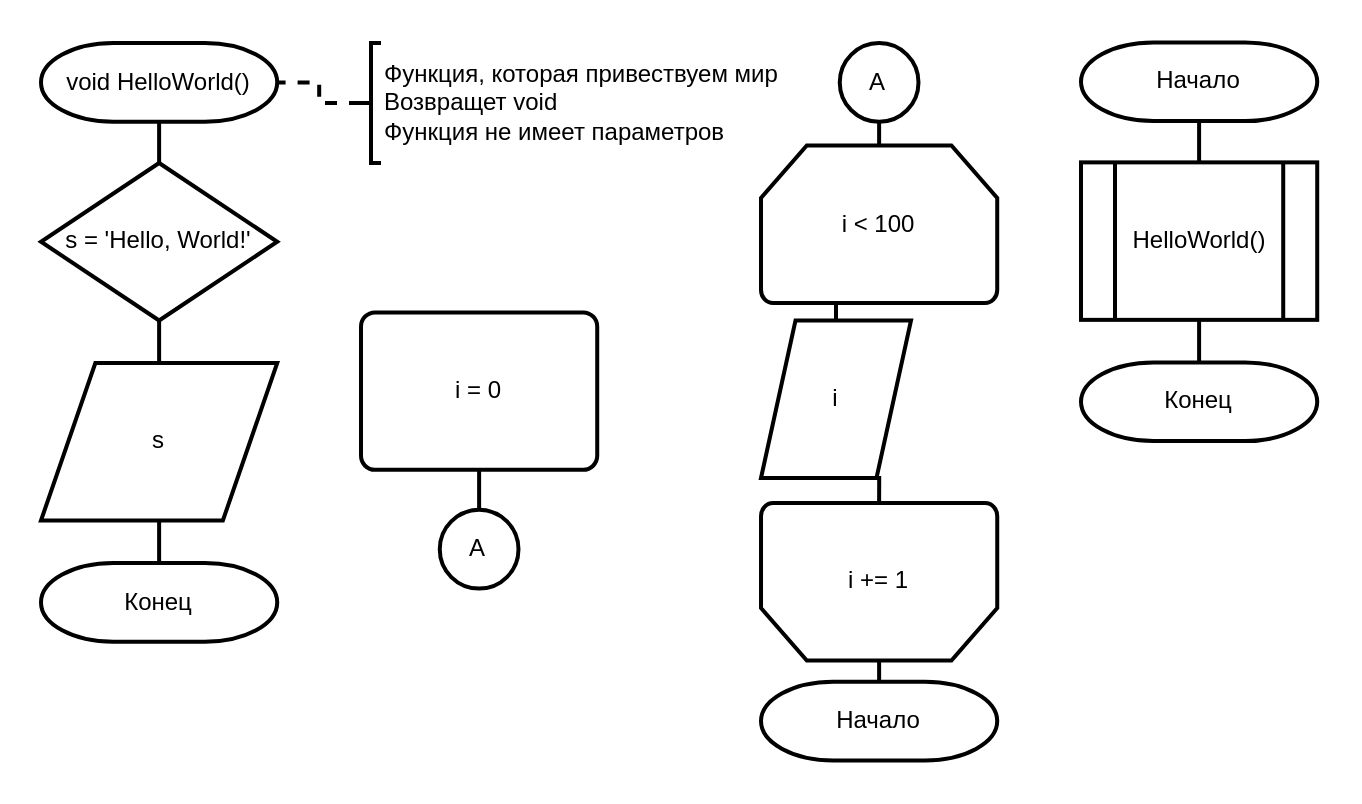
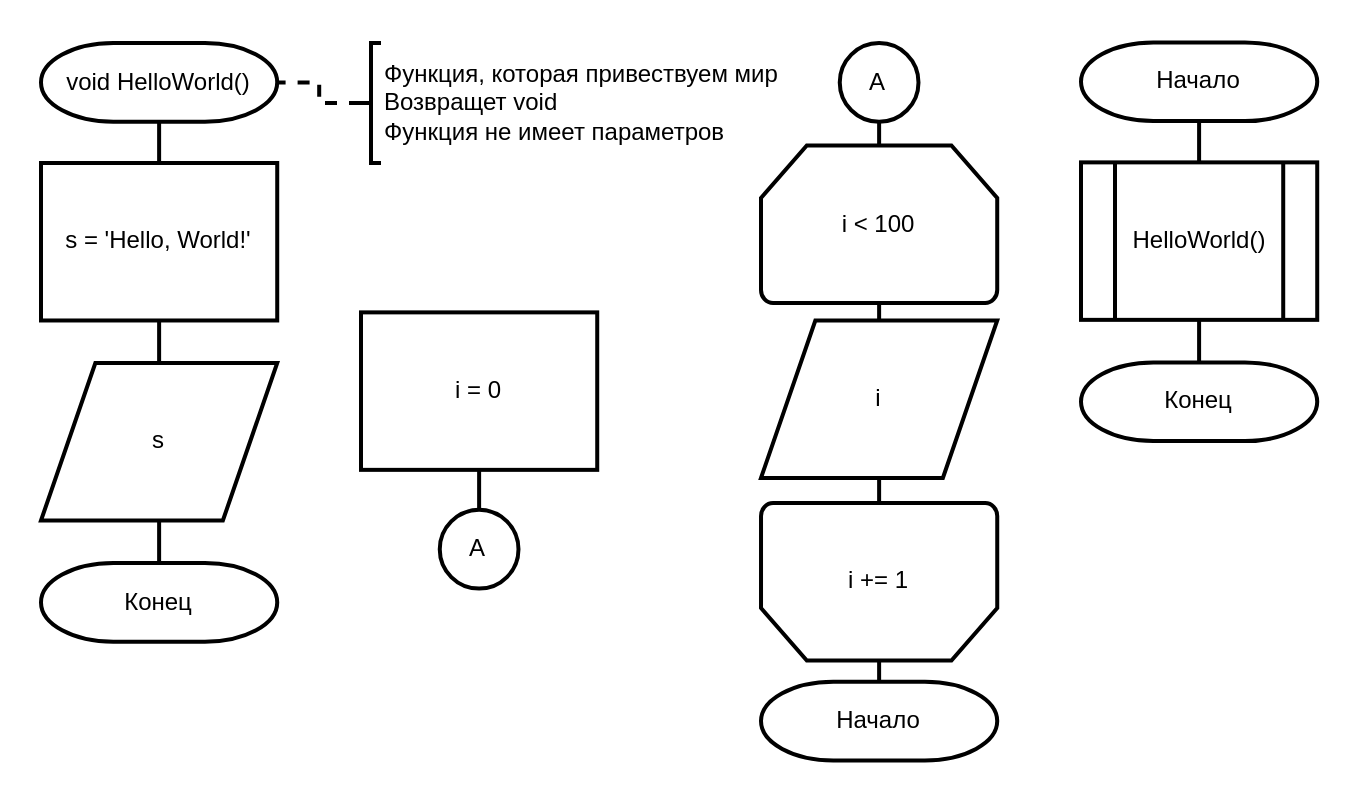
  <mxCell id="0" />
  <mxCell id="1" parent="0" />
  <mxCell id="2" style="edgeStyle=orthogonalEdgeStyle;rounded=0;orthogonalLoop=1;jettySize=auto;html=1;exitX=0.5;exitY=0;exitDx=0;exitDy=0;exitPerimeter=0;entryX=0.5;entryY=0;entryDx=0;entryDy=0;entryPerimeter=0;endArrow=none;endFill=0;strokeWidth=2;" edge="1" parent="1" source="3" target="24"><mxGeometry relative="1" as="geometry" /></mxCell>
  <mxCell id="3" value="i += 1" style="strokeWidth=2;html=1;shape=mxgraph.flowchart.loop_limit;whiteSpace=wrap;rounded=0;direction=west;" vertex="1" parent="1"><mxGeometry x="380" y="251" width="118.11" height="78.74" as="geometry" /></mxCell>
  <mxCell id="4" style="edgeStyle=orthogonalEdgeStyle;rounded=0;orthogonalLoop=1;jettySize=auto;html=1;exitX=0.5;exitY=1;exitDx=0;exitDy=0;exitPerimeter=0;entryX=0.5;entryY=0;entryDx=0;entryDy=0;endArrow=none;endFill=0;strokeWidth=2;" edge="1" parent="1" source="5" target="8"><mxGeometry relative="1" as="geometry" /></mxCell>
  <mxCell id="5" value="void HelloWorld()" style="strokeWidth=2;html=1;shape=mxgraph.flowchart.terminator;whiteSpace=wrap;" vertex="1" parent="1"><mxGeometry x="20" y="21" width="118.11" height="39.37" as="geometry" /></mxCell>
  <mxCell id="6" value="Конец" style="strokeWidth=2;html=1;shape=mxgraph.flowchart.terminator;whiteSpace=wrap;" vertex="1" parent="1"><mxGeometry x="20" y="281" width="118.11" height="39.37" as="geometry" /></mxCell>
  <mxCell id="7" style="edgeStyle=orthogonalEdgeStyle;rounded=0;orthogonalLoop=1;jettySize=auto;html=1;exitX=0.5;exitY=1;exitDx=0;exitDy=0;entryX=0.5;entryY=0;entryDx=0;entryDy=0;endArrow=none;endFill=0;strokeWidth=2;" edge="1" parent="1" source="8" target="10"><mxGeometry relative="1" as="geometry" /></mxCell>
- <mxCell id="8" value="s = 'Hello, World!'" style="rhombus;whiteSpace=wrap;html=1;absoluteArcSize=1;arcSize=14;strokeWidth=2;" vertex="1" parent="1"><mxGeometry x="20" y="81" width="118.11" height="78.74" as="geometry" /></mxCell>
+ <mxCell id="8" value="s = 'Hello, World!'" style="rounded=0;whiteSpace=wrap;html=1;absoluteArcSize=1;arcSize=14;strokeWidth=2;" vertex="1" parent="1"><mxGeometry x="20" y="81" width="118.11" height="78.74" as="geometry" /></mxCell>
  <mxCell id="9" style="edgeStyle=orthogonalEdgeStyle;rounded=0;orthogonalLoop=1;jettySize=auto;html=1;exitX=0.5;exitY=1;exitDx=0;exitDy=0;entryX=0.5;entryY=0;entryDx=0;entryDy=0;entryPerimeter=0;endArrow=none;endFill=0;strokeWidth=2;" edge="1" parent="1" source="10" target="6"><mxGeometry relative="1" as="geometry" /></mxCell>
  <mxCell id="10" value="s" style="shape=parallelogram;html=1;strokeWidth=2;perimeter=parallelogramPerimeter;whiteSpace=wrap;rounded=0;arcSize=12;size=0.23;" vertex="1" parent="1"><mxGeometry x="20" y="181" width="118.11" height="78.74" as="geometry" /></mxCell>
  <mxCell id="11" style="edgeStyle=orthogonalEdgeStyle;rounded=0;orthogonalLoop=1;jettySize=auto;html=1;exitX=0.5;exitY=1;exitDx=0;exitDy=0;entryX=0.5;entryY=0;entryDx=0;entryDy=0;entryPerimeter=0;endArrow=none;endFill=0;strokeWidth=2;" edge="1" parent="1" source="12" target="17"><mxGeometry relative="1" as="geometry" /></mxCell>
  <mxCell id="12" value="HelloWorld()" style="verticalLabelPosition=middle;verticalAlign=middle;html=1;shape=process;whiteSpace=wrap;rounded=0;size=0.14;arcSize=6;strokeWidth=2;labelPosition=center;align=center;" vertex="1" parent="1"><mxGeometry x="540" y="80.69" width="118.11" height="78.74" as="geometry" /></mxCell>
  <mxCell id="13" style="edgeStyle=orthogonalEdgeStyle;rounded=0;orthogonalLoop=1;jettySize=auto;html=1;exitX=0;exitY=0.5;exitDx=0;exitDy=0;exitPerimeter=0;entryX=1;entryY=0.5;entryDx=0;entryDy=0;entryPerimeter=0;endArrow=none;endFill=0;dashed=1;strokeWidth=2;" edge="1" parent="1" source="14" target="5"><mxGeometry relative="1" as="geometry" /></mxCell>
  <mxCell id="14" value="Функция, которая привествуем мир&lt;br&gt;Возвращет void&lt;br&gt;Функция не имеет параметров" style="strokeWidth=2;html=1;shape=mxgraph.flowchart.annotation_2;align=left;labelPosition=right;pointerEvents=1;rounded=0;" vertex="1" parent="1"><mxGeometry x="180" y="21" width="10" height="60" as="geometry" /></mxCell>
  <mxCell id="15" style="edgeStyle=orthogonalEdgeStyle;rounded=0;orthogonalLoop=1;jettySize=auto;html=1;exitX=0.5;exitY=1;exitDx=0;exitDy=0;exitPerimeter=0;entryX=0.5;entryY=0;entryDx=0;entryDy=0;endArrow=none;endFill=0;strokeWidth=2;" edge="1" parent="1" source="16" target="12"><mxGeometry relative="1" as="geometry" /></mxCell>
  <mxCell id="16" value="Начало" style="strokeWidth=2;html=1;shape=mxgraph.flowchart.terminator;whiteSpace=wrap;" vertex="1" parent="1"><mxGeometry x="540" y="20.69" width="118.11" height="39.37" as="geometry" /></mxCell>
  <mxCell id="17" value="Конец" style="strokeWidth=2;html=1;shape=mxgraph.flowchart.terminator;whiteSpace=wrap;" vertex="1" parent="1"><mxGeometry x="540" y="180.69" width="118.11" height="39.37" as="geometry" /></mxCell>
  <mxCell id="18" style="edgeStyle=orthogonalEdgeStyle;rounded=0;orthogonalLoop=1;jettySize=auto;html=1;exitX=0.5;exitY=1;exitDx=0;exitDy=0;exitPerimeter=0;entryX=0.5;entryY=0;entryDx=0;entryDy=0;endArrow=none;endFill=0;strokeWidth=2;" edge="1" parent="1" source="19" target="21"><mxGeometry relative="1" as="geometry" /></mxCell>
  <mxCell id="19" value="i &amp;lt; 100" style="strokeWidth=2;html=1;shape=mxgraph.flowchart.loop_limit;whiteSpace=wrap;rounded=0;" vertex="1" parent="1"><mxGeometry x="380" y="72.26" width="118.11" height="78.74" as="geometry" /></mxCell>
  <mxCell id="20" style="edgeStyle=orthogonalEdgeStyle;rounded=0;orthogonalLoop=1;jettySize=auto;html=1;exitX=0.5;exitY=1;exitDx=0;exitDy=0;entryX=0.5;entryY=1;entryDx=0;entryDy=0;entryPerimeter=0;endArrow=none;endFill=0;strokeWidth=2;" edge="1" parent="1" source="21" target="3"><mxGeometry relative="1" as="geometry" /></mxCell>
- <mxCell id="21" value="i" style="shape=parallelogram;html=1;strokeWidth=2;perimeter=parallelogramPerimeter;whiteSpace=wrap;rounded=0;arcSize=12;size=0.23;" vertex="1" parent="1"><mxGeometry x="380" y="159.74" width="75" height="78.74" as="geometry" /></mxCell>
+ <mxCell id="21" value="i" style="shape=parallelogram;html=1;strokeWidth=2;perimeter=parallelogramPerimeter;whiteSpace=wrap;rounded=0;arcSize=12;size=0.23;" vertex="1" parent="1"><mxGeometry x="380" y="159.74" width="118.11" height="78.74" as="geometry" /></mxCell>
  <mxCell id="22" style="edgeStyle=orthogonalEdgeStyle;rounded=0;orthogonalLoop=1;jettySize=auto;html=1;exitX=0.5;exitY=1;exitDx=0;exitDy=0;entryX=0.5;entryY=0;entryDx=0;entryDy=0;entryPerimeter=0;endArrow=none;endFill=0;strokeWidth=2;" edge="1" parent="1" source="23" target="25"><mxGeometry relative="1" as="geometry" /></mxCell>
- <mxCell id="23" value="i = 0" style="whiteSpace=wrap;html=1;absoluteArcSize=1;arcSize=14;strokeWidth=2;rounded=1;" vertex="1" parent="1"><mxGeometry x="180" y="155.69" width="118.11" height="78.74" as="geometry" /></mxCell>
+ <mxCell id="23" value="i = 0" style="rounded=0;whiteSpace=wrap;html=1;absoluteArcSize=1;arcSize=14;strokeWidth=2;" vertex="1" parent="1"><mxGeometry x="180" y="155.69" width="118.11" height="78.74" as="geometry" /></mxCell>
  <mxCell id="24" value="Начало" style="strokeWidth=2;html=1;shape=mxgraph.flowchart.terminator;whiteSpace=wrap;" vertex="1" parent="1"><mxGeometry x="380" y="340.37" width="118.11" height="39.37" as="geometry" /></mxCell>
  <mxCell id="25" value="A" style="strokeWidth=2;html=1;shape=mxgraph.flowchart.start_2;whiteSpace=wrap;rounded=0;" vertex="1" parent="1"><mxGeometry x="219.37" y="254.43" width="39.37" height="39.37" as="geometry" /></mxCell>
  <mxCell id="26" style="edgeStyle=orthogonalEdgeStyle;rounded=0;orthogonalLoop=1;jettySize=auto;html=1;exitX=0.5;exitY=1;exitDx=0;exitDy=0;exitPerimeter=0;entryX=0.5;entryY=0;entryDx=0;entryDy=0;entryPerimeter=0;endArrow=none;endFill=0;strokeWidth=2;" edge="1" parent="1" source="27" target="19"><mxGeometry relative="1" as="geometry" /></mxCell>
  <mxCell id="27" value="A" style="strokeWidth=2;html=1;shape=mxgraph.flowchart.start_2;whiteSpace=wrap;rounded=0;" vertex="1" parent="1"><mxGeometry x="419.37" y="21" width="39.37" height="39.37" as="geometry" /></mxCell>
